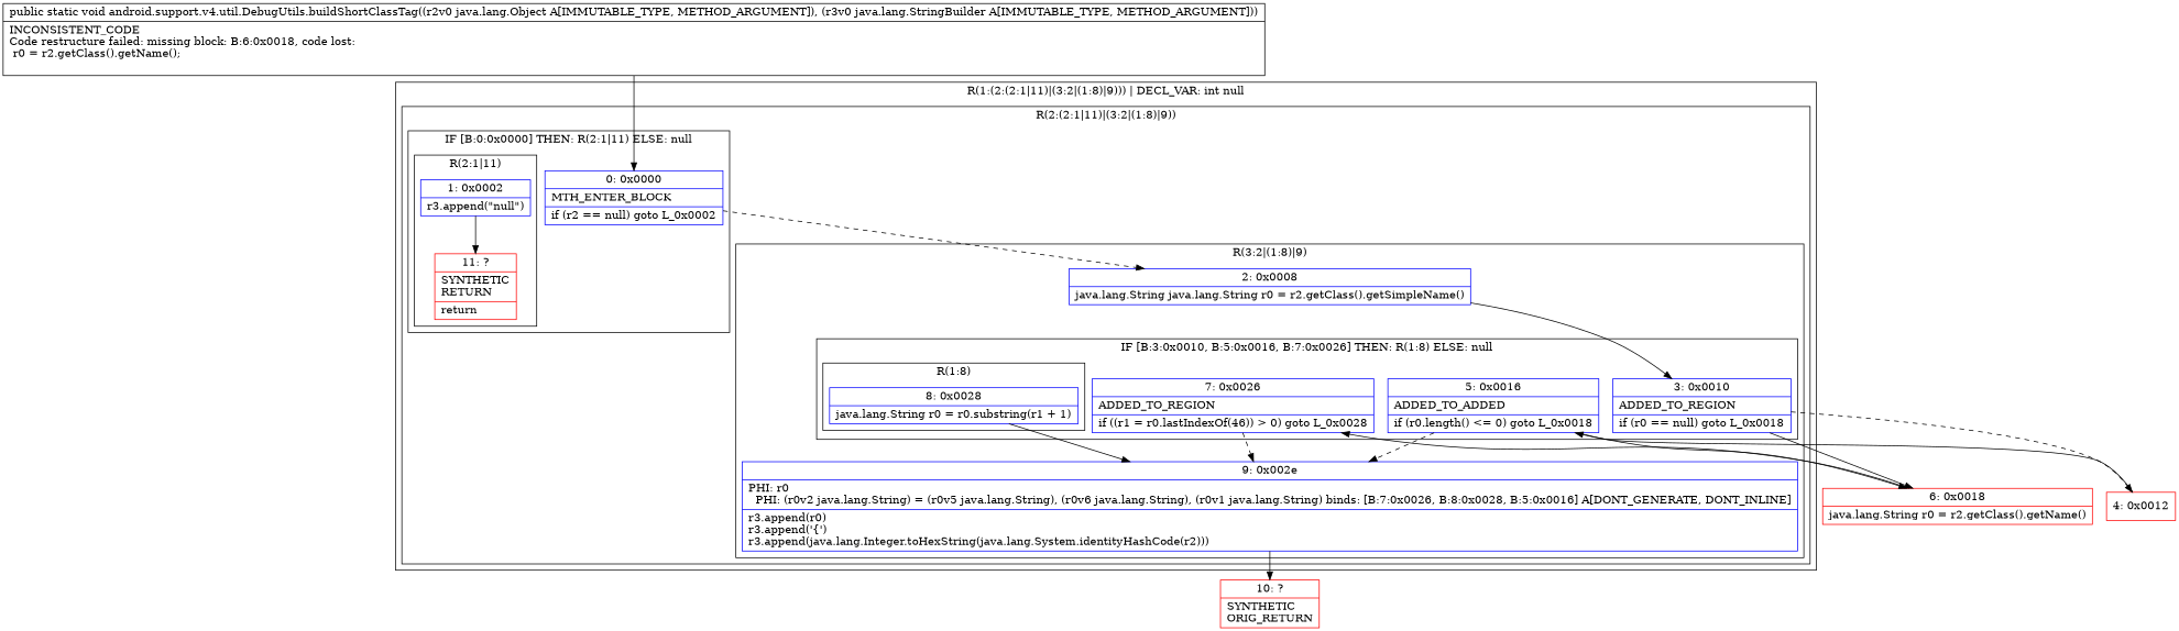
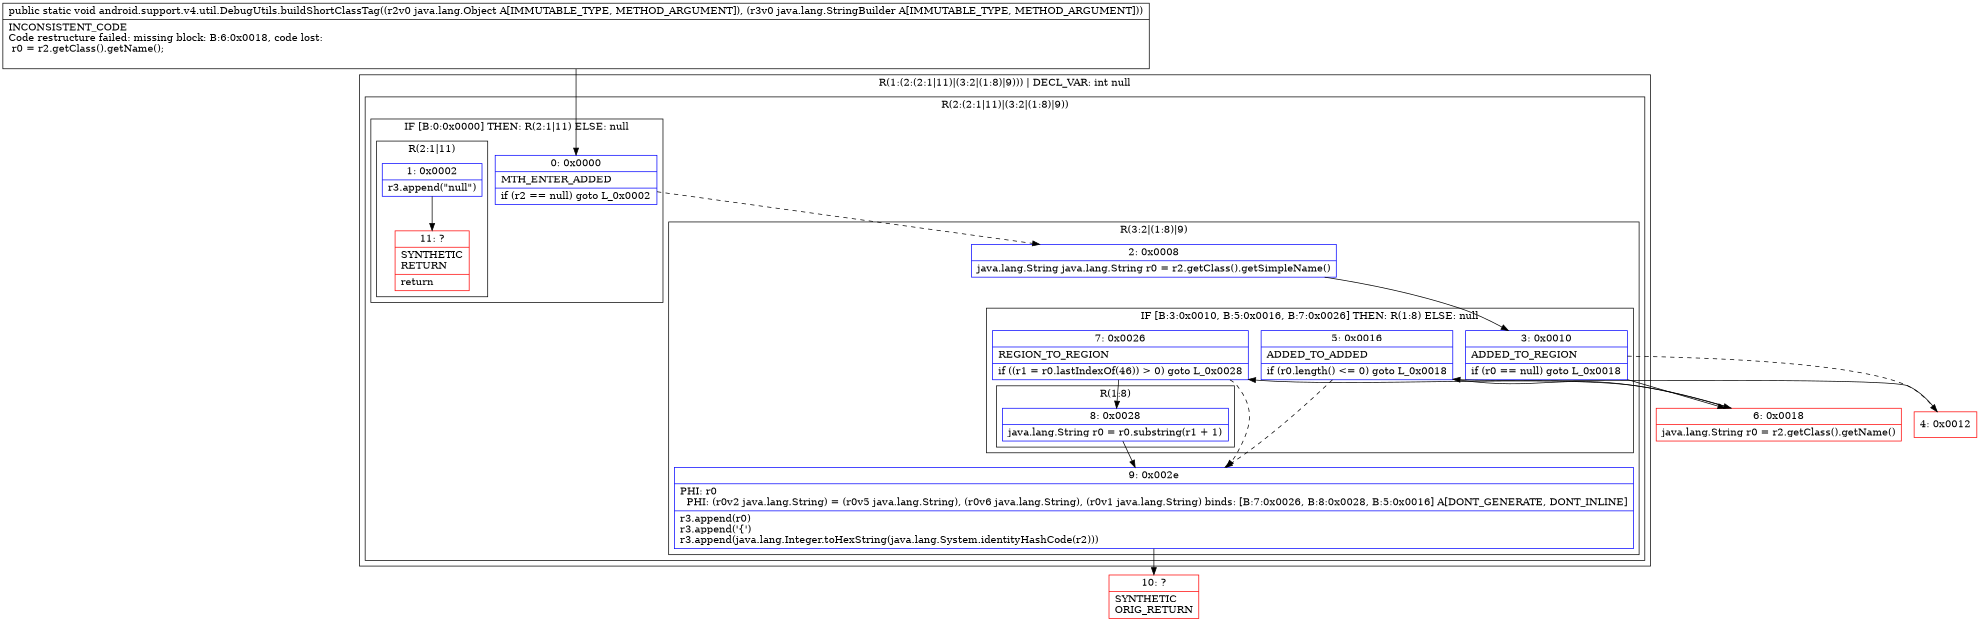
  digraph {
    node [color=blue shape=record]
    n1 [label="{1\:\ 0x0002|r3.append(\"null\")\l}"]
    n2 [color=red label="{11\:\ ?|SYNTHETIC\lRETURN\l|return\l}"]
-   n3 [label="{0\:\ 0x0000|MTH_ENTER_BLOCK\l|if (r2 == null) goto L_0x0002\l}"]
+   n3 [label="{0\:\ 0x0000|MTH_ENTER_ADDED\l|if (r2 == null) goto L_0x0002\l}"]
    n4 [label="{8\:\ 0x0028|java.lang.String r0 = r0.substring(r1 + 1)\l}"]
    n5 [label="{3\:\ 0x0010|ADDED_TO_REGION\l|if (r0 == null) goto L_0x0018\l}"]
    n6 [label="{5\:\ 0x0016|ADDED_TO_ADDED\l|if (r0.length() \<= 0) goto L_0x0018\l}"]
-   n7 [label="{7\:\ 0x0026|ADDED_TO_REGION\l|if ((r1 = r0.lastIndexOf(46)) \> 0) goto L_0x0028\l}"]
+   n7 [label="{7\:\ 0x0026|REGION_TO_REGION\l|if ((r1 = r0.lastIndexOf(46)) \> 0) goto L_0x0028\l}"]
    n8 [label="{2\:\ 0x0008|java.lang.String java.lang.String r0 = r2.getClass().getSimpleName()\l}"]
    n9 [label="{9\:\ 0x002e|PHI: r0 \l  PHI: (r0v2 java.lang.String) = (r0v5 java.lang.String), (r0v6 java.lang.String), (r0v1 java.lang.String) binds: [B:7:0x0026, B:8:0x0028, B:5:0x0016] A[DONT_GENERATE, DONT_INLINE]\l|r3.append(r0)\lr3.append('\{')\lr3.append(java.lang.Integer.toHexString(java.lang.System.identityHashCode(r2)))\l}"]
    n10 [color=red label="{4\:\ 0x0012}"]
    n11 [color=red label="{6\:\ 0x0018|java.lang.String r0 = r2.getClass().getName()\l}"]
    n12 [color=red label="{10\:\ ?|SYNTHETIC\lORIG_RETURN\l}"]
    n13 [label="{public static void android.support.v4.util.DebugUtils.buildShortClassTag((r2v0 java.lang.Object A[IMMUTABLE_TYPE, METHOD_ARGUMENT]), (r3v0 java.lang.StringBuilder A[IMMUTABLE_TYPE, METHOD_ARGUMENT]))  | INCONSISTENT_CODE\lCode restructure failed: missing block: B:6:0x0018, code lost:\l    r0 = r2.getClass().getName();\l\l}" color=""]
    subgraph cluster_1 {
      label="R(1:(2:(2:1|11)|(3:2|(1:8)|9))) | DECL_VAR: int null\l"
      subgraph cluster_2 {
        label="R(2:(2:1|11)|(3:2|(1:8)|9))"
        subgraph cluster_3 {
          label="IF [B:0:0x0000] THEN: R(2:1|11) ELSE: null"
          n3
          subgraph cluster_4 {
            label="R(2:1|11)"
            n1
            n2
          }
        }
        subgraph cluster_5 {
          label="R(3:2|(1:8)|9)"
          n8
          n9
          subgraph cluster_6 {
            label="IF [B:3:0x0010, B:5:0x0016, B:7:0x0026] THEN: R(1:8) ELSE: null"
            n5
            n6
            n7
            subgraph cluster_7 {
              label="R(1:8)"
              n4
            }
          }
        }
      }
    }
    n1 -> n2
    n3 -> n8 [style=dashed]
    n4 -> n9
    n5 -> n10 [style=dashed]
    n5 -> n11
    n6 -> n9 [style=dashed]
    n6 -> n11
+   n7 -> n4
    n7 -> n9 [style=dashed]
    n8 -> n5
    n9 -> n12
    n10 -> n6
    n11 -> n7
    n13 -> n3
  }
